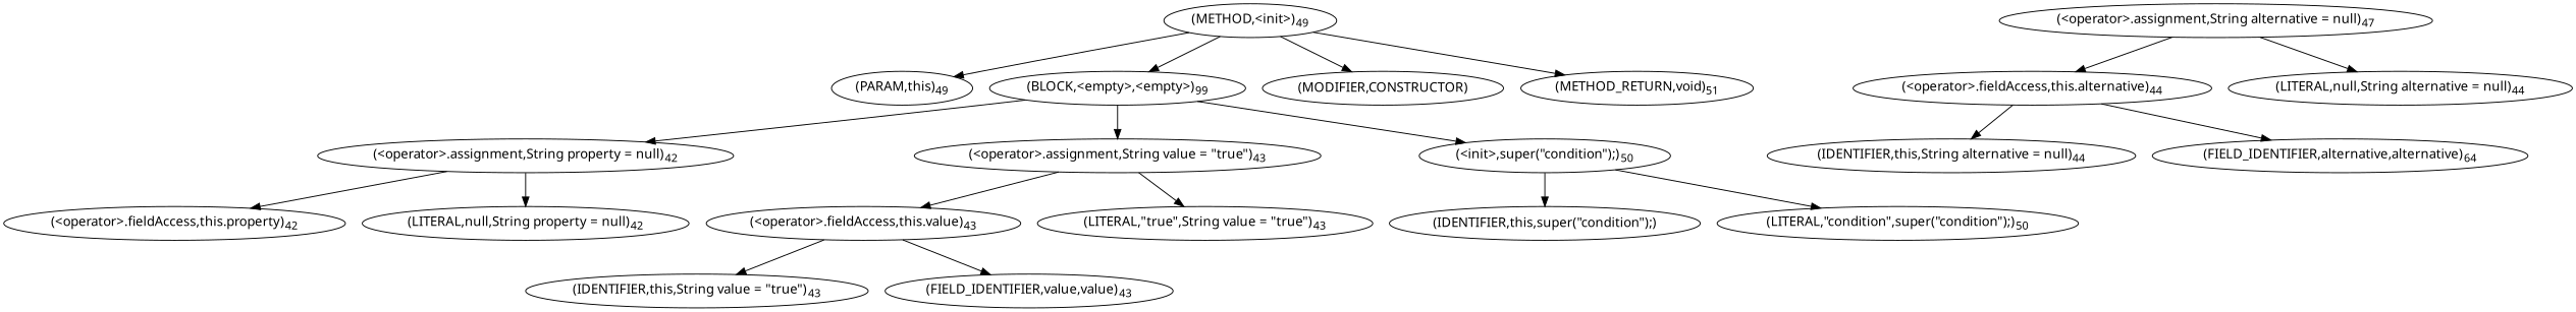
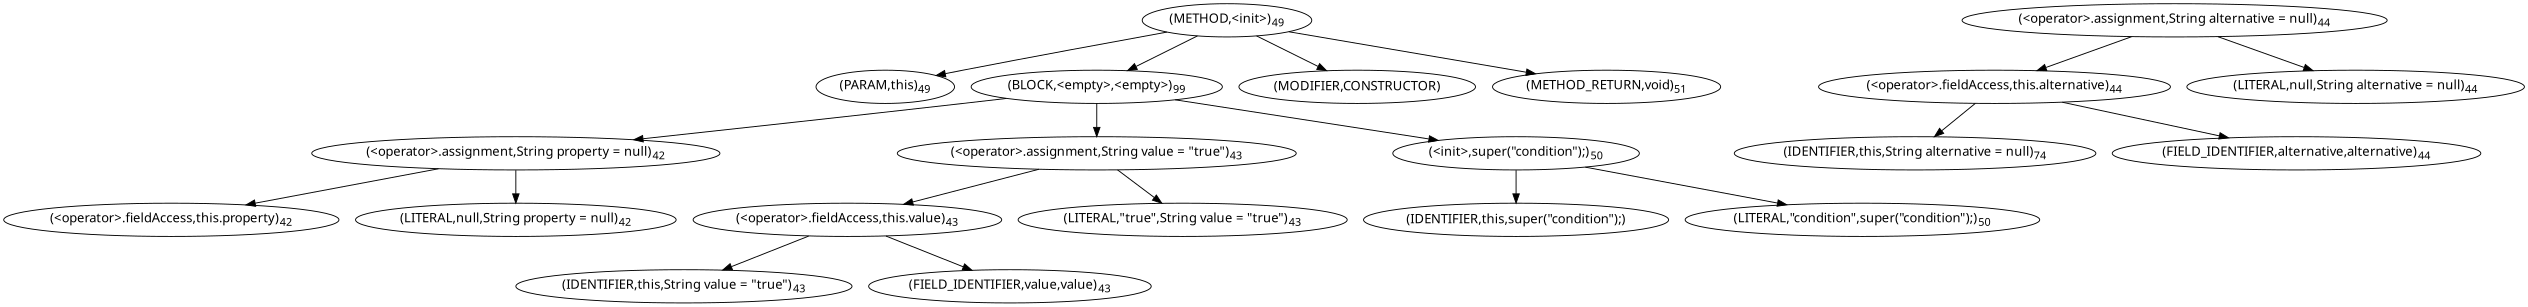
  digraph {
    fontname="Noto Sans"
    node [fontname="Noto Sans"]
    edge [fontname="Noto Sans"]
    n1 [label=<(METHOD,&lt;init&gt;)<SUB>49</SUB>>]
    n2 [label=<(PARAM,this)<SUB>49</SUB>>]
    n3 [label=<(BLOCK,&lt;empty&gt;,&lt;empty&gt;)<SUB>99</SUB>>]
    n4 [label=<(MODIFIER,CONSTRUCTOR)>]
    n5 [label=<(METHOD_RETURN,void)<SUB>51</SUB>>]
    n6 [label=<(&lt;operator&gt;.assignment,String property = null)<SUB>42</SUB>>]
    n7 [label=<(&lt;operator&gt;.assignment,String value = &quot;true&quot;)<SUB>43</SUB>>]
    n8 [label=<(&lt;init&gt;,super(&quot;condition&quot;);)<SUB>50</SUB>>]
    n9 [label=<(&lt;operator&gt;.fieldAccess,this.property)<SUB>42</SUB>>]
    n10 [label=<(LITERAL,null,String property = null)<SUB>42</SUB>>]
    n11 [label=<(&lt;operator&gt;.fieldAccess,this.value)<SUB>43</SUB>>]
    n12 [label=<(LITERAL,&quot;true&quot;,String value = &quot;true&quot;)<SUB>43</SUB>>]
-   n13 [label=<(&lt;operator&gt;.assignment,String alternative = null)<SUB>47</SUB>>]
+   n13 [label=<(&lt;operator&gt;.assignment,String alternative = null)<SUB>44</SUB>>]
    n14 [label=<(&lt;operator&gt;.fieldAccess,this.alternative)<SUB>44</SUB>>]
    n15 [label=<(LITERAL,null,String alternative = null)<SUB>44</SUB>>]
    n16 [label=<(IDENTIFIER,this,super(&quot;condition&quot;);)>]
    n17 [label=<(LITERAL,&quot;condition&quot;,super(&quot;condition&quot;);)<SUB>50</SUB>>]
    n18 [label=<(IDENTIFIER,this,String value = &quot;true&quot;)<SUB>43</SUB>>]
    n19 [label=<(FIELD_IDENTIFIER,value,value)<SUB>43</SUB>>]
-   n20 [label=<(IDENTIFIER,this,String alternative = null)<SUB>44</SUB>>]
-   n21 [label=<(FIELD_IDENTIFIER,alternative,alternative)<SUB>64</SUB>>]
+   n20 [label=<(IDENTIFIER,this,String alternative = null)<SUB>74</SUB>>]
+   n21 [label=<(FIELD_IDENTIFIER,alternative,alternative)<SUB>44</SUB>>]
    n1 -> n2
    n1 -> n3
    n1 -> n4
    n1 -> n5
    n3 -> n6
    n3 -> n7
    n3 -> n8
    n6 -> n9
    n6 -> n10
    n7 -> n11
    n7 -> n12
    n8 -> n16
    n8 -> n17
    n11 -> n18
    n11 -> n19
    n13 -> n14
    n13 -> n15
    n14 -> n20
    n14 -> n21
  }
